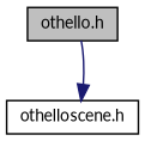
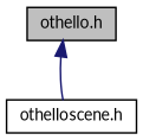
  digraph {
    fontname=Lato
    node [color=black fontname=Lato fontsize=10 shape=record style=filled]
    n1 [fillcolor=grey75 fontcolor=black height=0.2 label="othello.h" width=0.4]
    n2 [fillcolor=white height=0.2 label="othelloscene.h" width=0.4]
-   n2 -> n1 [color=midnightblue dir=back fontname=Lato fontsize=10 labelfontname=Helvetica labelfontsize=10 style=solid]
+   n1 -> n2 [color=midnightblue dir=back fontname=Lato fontsize=10 labelfontname=Helvetica labelfontsize=10 style=solid]
  }
